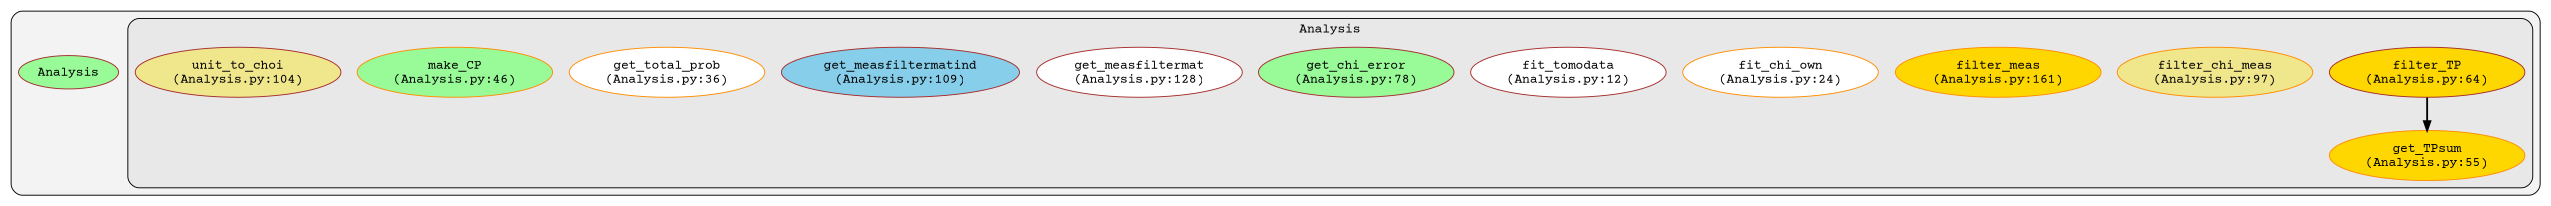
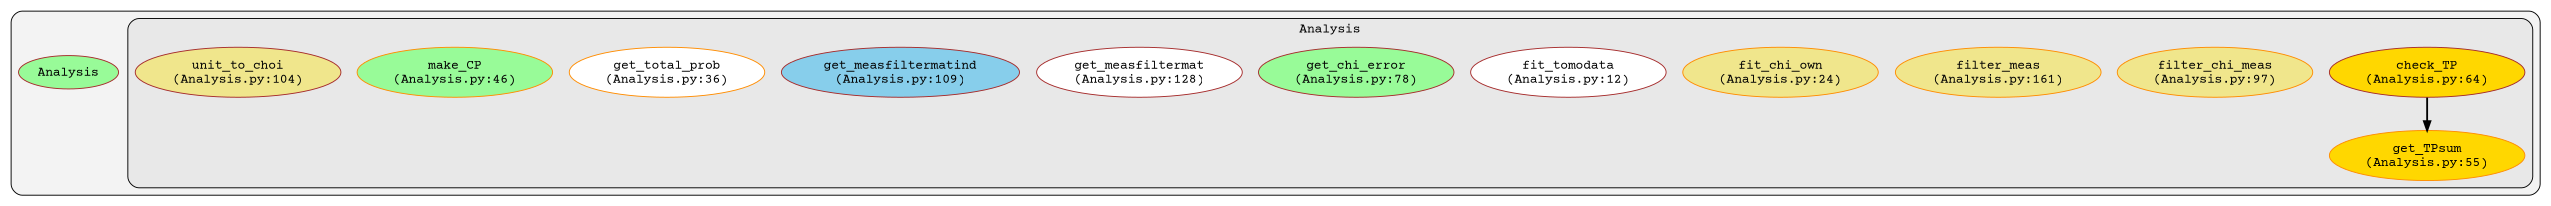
  digraph {
    clusterrank=local
    rankdir=TB
    fontname="Courier Prime"
    node [fillcolor=khaki fontcolor="#000000" group=0 style=filled color=brown fontname="Courier Prime"]
-   n1 [fillcolor=gold label="filter_TP\n(Analysis.py:64)"]
+   n1 [fillcolor=gold label="check_TP\n(Analysis.py:64)"]
    n2 [label="filter_chi_meas\n(Analysis.py:97)" color=darkorange]
-   n3 [fillcolor=gold label="filter_meas\n(Analysis.py:161)" color=darkorange]
-   n4 [fillcolor=white label="fit_chi_own\n(Analysis.py:24)" color=darkorange]
+   n3 [label="filter_meas\n(Analysis.py:161)" color=darkorange]
+   n4 [label="fit_chi_own\n(Analysis.py:24)" color=darkorange]
    n5 [fillcolor=white label="fit_tomodata\n(Analysis.py:12)"]
    n6 [fillcolor=gold label="get_TPsum\n(Analysis.py:55)" color=darkorange]
    n7 [fillcolor=palegreen label="get_chi_error\n(Analysis.py:78)"]
    n8 [fillcolor=white label="get_measfiltermat\n(Analysis.py:128)"]
    n9 [fillcolor=skyblue label="get_measfiltermatind\n(Analysis.py:109)"]
    n10 [fillcolor=white label="get_total_prob\n(Analysis.py:36)" color=darkorange]
    n11 [fillcolor=palegreen label="make_CP\n(Analysis.py:46)" color=darkorange]
    n12 [label="unit_to_choi\n(Analysis.py:104)"]
    n13 [fillcolor=palegreen label=Analysis]
    subgraph cluster_1 {
      fillcolor="#80808018"
      style="filled,rounded"
      n13
      subgraph cluster_2 {
        fillcolor="#80808018"
        label=Analysis
        style="filled,rounded"
        n1
        n2
        n3
        n4
        n5
        n6
        n7
        n8
        n9
        n10
        n11
        n12
      }
    }
    n1 -> n6 [color="#000000" style=bold fontname="Courier Prime"]
  }
